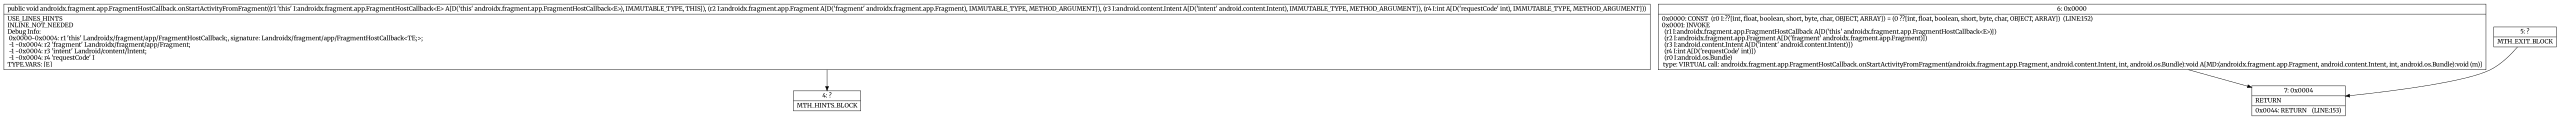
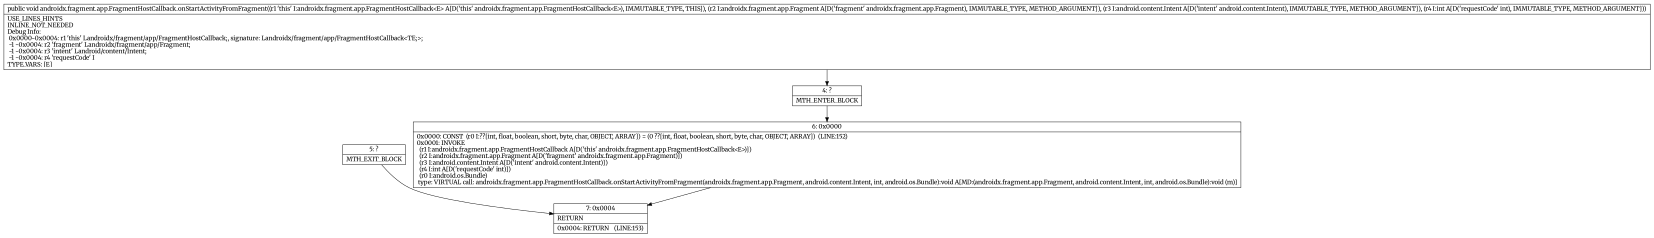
  digraph {
    fontname=Merriweather
    node [fontname=Merriweather shape=record]
    edge [fontname=Merriweather]
-   n1 [label="{4\:\ ?|MTH_HINTS_BLOCK\l}"]
+   n1 [label="{4\:\ ?|MTH_ENTER_BLOCK\l}"]
    n2 [label="{6\:\ 0x0000|0x0000: CONST  (r0 I:??[int, float, boolean, short, byte, char, OBJECT, ARRAY]) = (0 ??[int, float, boolean, short, byte, char, OBJECT, ARRAY])  (LINE:152)\l0x0001: INVOKE  \l  (r1 I:androidx.fragment.app.FragmentHostCallback A[D('this' androidx.fragment.app.FragmentHostCallback\<E\>)])\l  (r2 I:androidx.fragment.app.Fragment A[D('fragment' androidx.fragment.app.Fragment)])\l  (r3 I:android.content.Intent A[D('intent' android.content.Intent)])\l  (r4 I:int A[D('requestCode' int)])\l  (r0 I:android.os.Bundle)\l type: VIRTUAL call: androidx.fragment.app.FragmentHostCallback.onStartActivityFromFragment(androidx.fragment.app.Fragment, android.content.Intent, int, android.os.Bundle):void A[MD:(androidx.fragment.app.Fragment, android.content.Intent, int, android.os.Bundle):void (m)]\l}"]
-   n3 [label="{7\:\ 0x0004|RETURN\l|0x0044: RETURN    (LINE:153)\l}"]
+   n3 [label="{7\:\ 0x0004|RETURN\l|0x0004: RETURN    (LINE:153)\l}"]
    n4 [label="{5\:\ ?|MTH_EXIT_BLOCK\l}"]
    n5 [label="{public void androidx.fragment.app.FragmentHostCallback.onStartActivityFromFragment((r1 'this' I:androidx.fragment.app.FragmentHostCallback\<E\> A[D('this' androidx.fragment.app.FragmentHostCallback\<E\>), IMMUTABLE_TYPE, THIS]), (r2 I:androidx.fragment.app.Fragment A[D('fragment' androidx.fragment.app.Fragment), IMMUTABLE_TYPE, METHOD_ARGUMENT]), (r3 I:android.content.Intent A[D('intent' android.content.Intent), IMMUTABLE_TYPE, METHOD_ARGUMENT]), (r4 I:int A[D('requestCode' int), IMMUTABLE_TYPE, METHOD_ARGUMENT]))  | USE_LINES_HINTS\lINLINE_NOT_NEEDED\lDebug Info:\l  0x0000\-0x0004: r1 'this' Landroidx\/fragment\/app\/FragmentHostCallback;, signature: Landroidx\/fragment\/app\/FragmentHostCallback\<TE;\>;\l  \-1 \-0x0004: r2 'fragment' Landroidx\/fragment\/app\/Fragment;\l  \-1 \-0x0004: r3 'intent' Landroid\/content\/Intent;\l  \-1 \-0x0004: r4 'requestCode' I\lTYPE_VARS: [E]\l}"]
+   n1 -> n2
    n2 -> n3
    n4 -> n3
    n5 -> n1
  }
